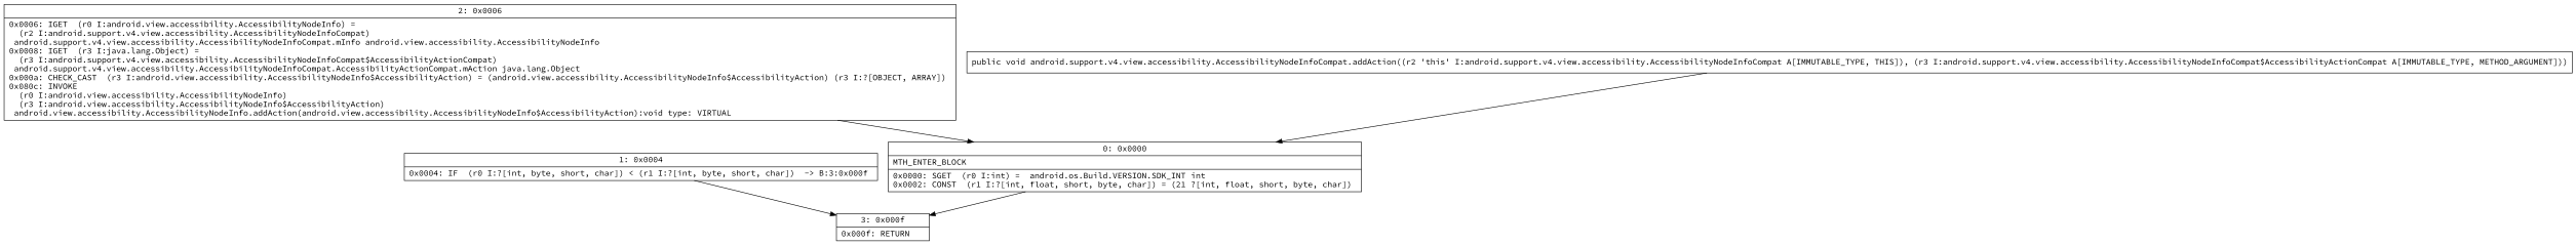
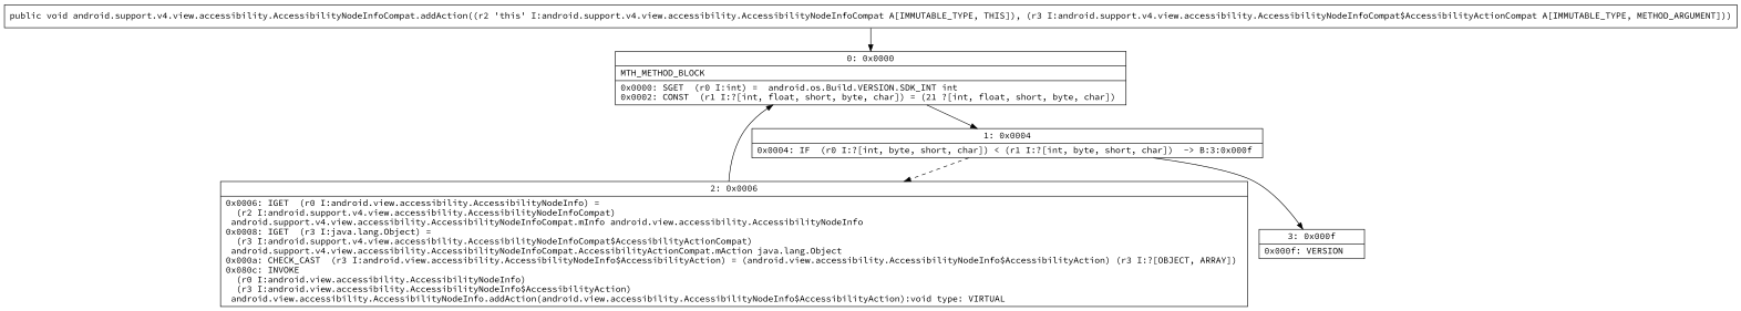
  digraph {
    fontname="Source Code Pro"
    node [fontname="Source Code Pro" shape=record]
    edge [fontname="Source Code Pro"]
-   n1 [label="{0\:\ 0x0000|MTH_ENTER_BLOCK\l|0x0000: SGET  (r0 I:int) =  android.os.Build.VERSION.SDK_INT int \l0x0002: CONST  (r1 I:?[int, float, short, byte, char]) = (21 ?[int, float, short, byte, char]) \l}"]
+   n1 [label="{0\:\ 0x0000|MTH_METHOD_BLOCK\l|0x0000: SGET  (r0 I:int) =  android.os.Build.VERSION.SDK_INT int \l0x0002: CONST  (r1 I:?[int, float, short, byte, char]) = (21 ?[int, float, short, byte, char]) \l}"]
    n2 [label="{1\:\ 0x0004|0x0004: IF  (r0 I:?[int, byte, short, char]) \< (r1 I:?[int, byte, short, char])  \-\> B:3:0x000f \l}"]
    n3 [label="{2\:\ 0x0006|0x0006: IGET  (r0 I:android.view.accessibility.AccessibilityNodeInfo) = \l  (r2 I:android.support.v4.view.accessibility.AccessibilityNodeInfoCompat)\l android.support.v4.view.accessibility.AccessibilityNodeInfoCompat.mInfo android.view.accessibility.AccessibilityNodeInfo \l0x0008: IGET  (r3 I:java.lang.Object) = \l  (r3 I:android.support.v4.view.accessibility.AccessibilityNodeInfoCompat$AccessibilityActionCompat)\l android.support.v4.view.accessibility.AccessibilityNodeInfoCompat.AccessibilityActionCompat.mAction java.lang.Object \l0x000a: CHECK_CAST  (r3 I:android.view.accessibility.AccessibilityNodeInfo$AccessibilityAction) = (android.view.accessibility.AccessibilityNodeInfo$AccessibilityAction) (r3 I:?[OBJECT, ARRAY]) \l0x080c: INVOKE  \l  (r0 I:android.view.accessibility.AccessibilityNodeInfo)\l  (r3 I:android.view.accessibility.AccessibilityNodeInfo$AccessibilityAction)\l android.view.accessibility.AccessibilityNodeInfo.addAction(android.view.accessibility.AccessibilityNodeInfo$AccessibilityAction):void type: VIRTUAL \l}"]
-   n4 [label="{3\:\ 0x000f|0x000f: RETURN   \l}"]
+   n4 [label="{3\:\ 0x000f|0x000f: VERSION   \l}"]
    n5 [label="{public void android.support.v4.view.accessibility.AccessibilityNodeInfoCompat.addAction((r2 'this' I:android.support.v4.view.accessibility.AccessibilityNodeInfoCompat A[IMMUTABLE_TYPE, THIS]), (r3 I:android.support.v4.view.accessibility.AccessibilityNodeInfoCompat$AccessibilityActionCompat A[IMMUTABLE_TYPE, METHOD_ARGUMENT])) }"]
-   n1 -> n4
+   n1 -> n2
+   n2 -> n3 [style=dashed]
    n2 -> n4
    n3 -> n1
    n5 -> n1
  }
